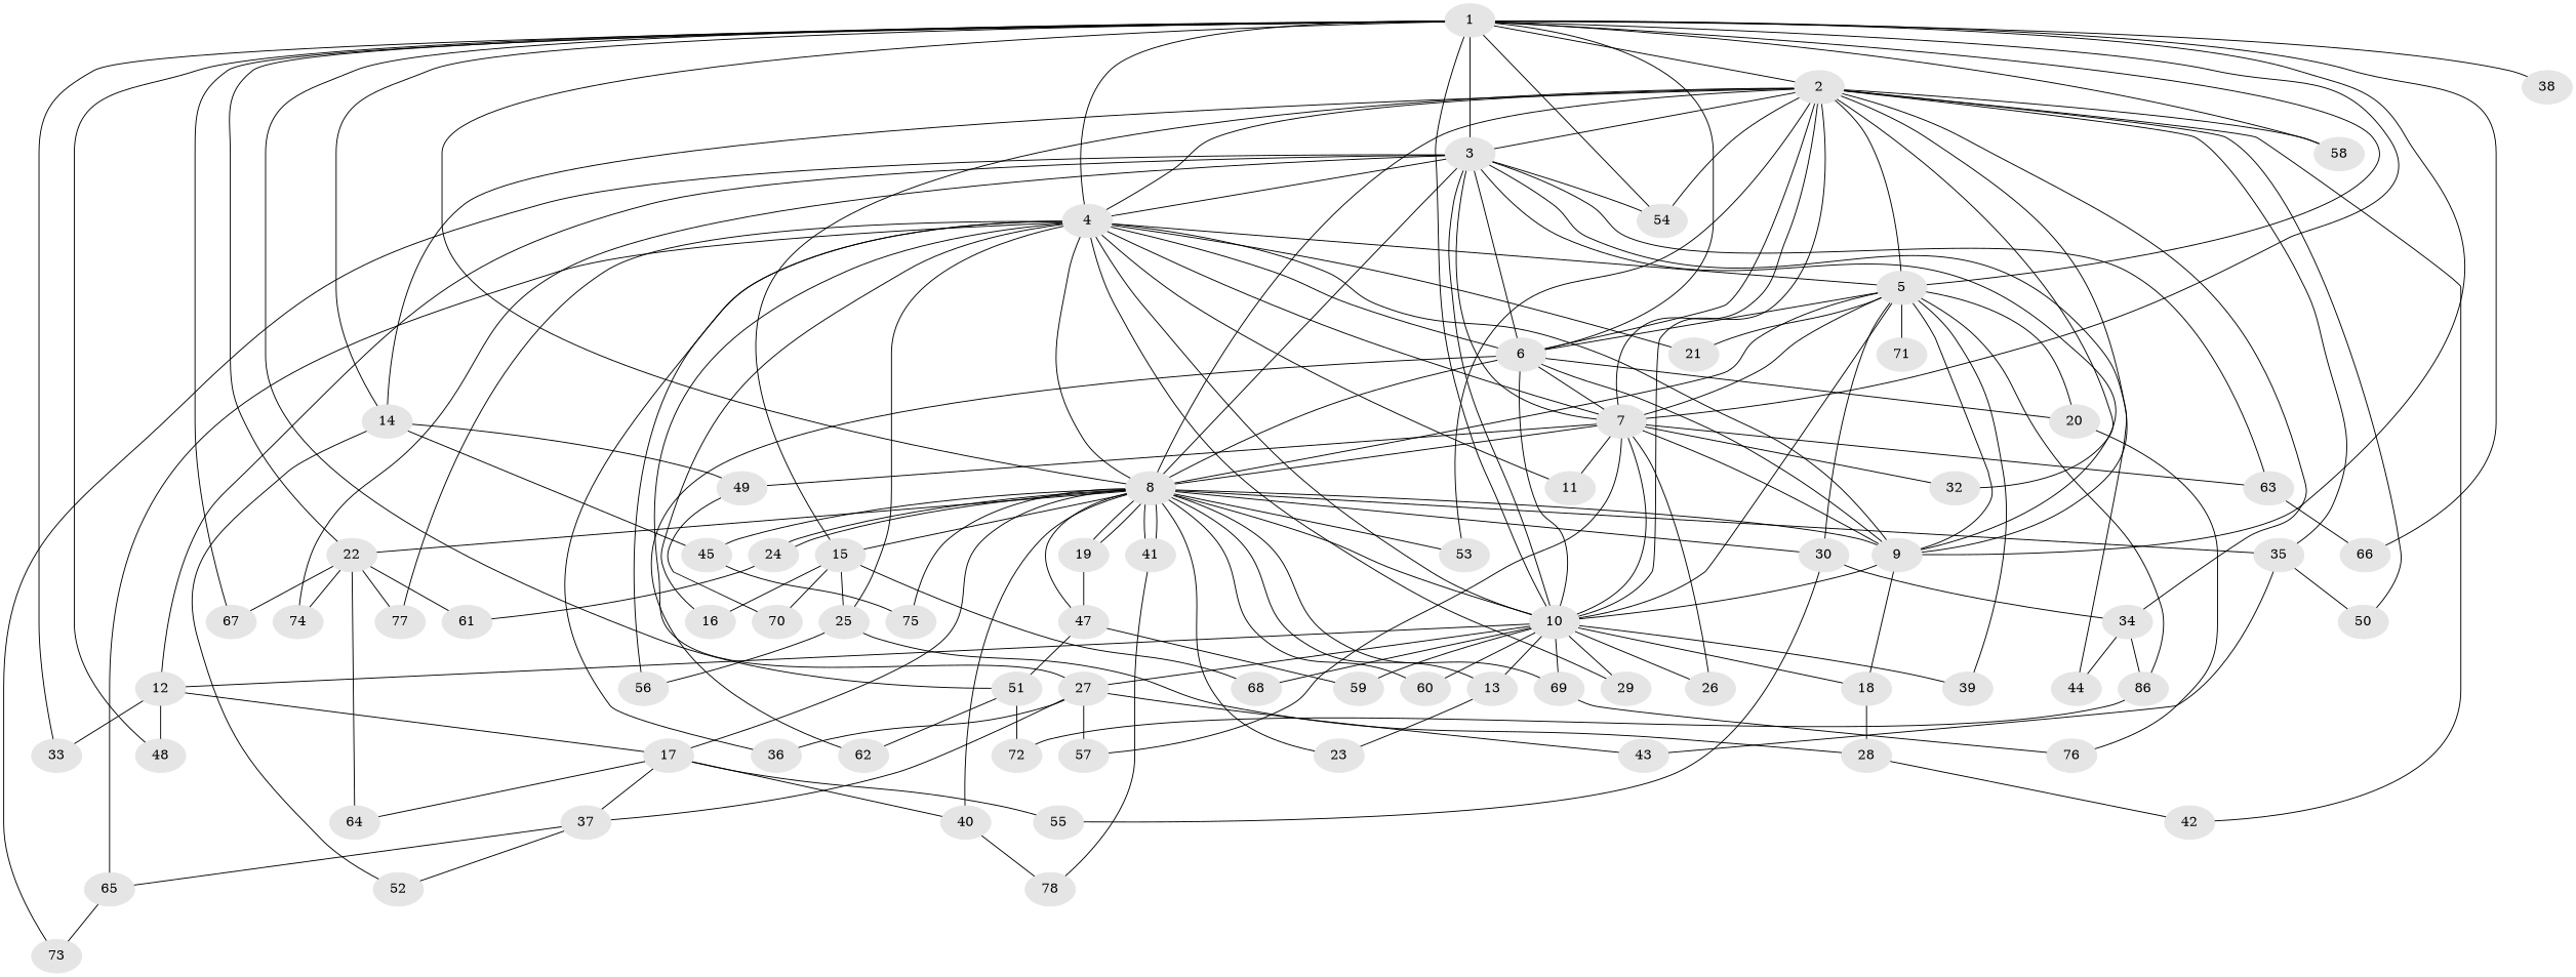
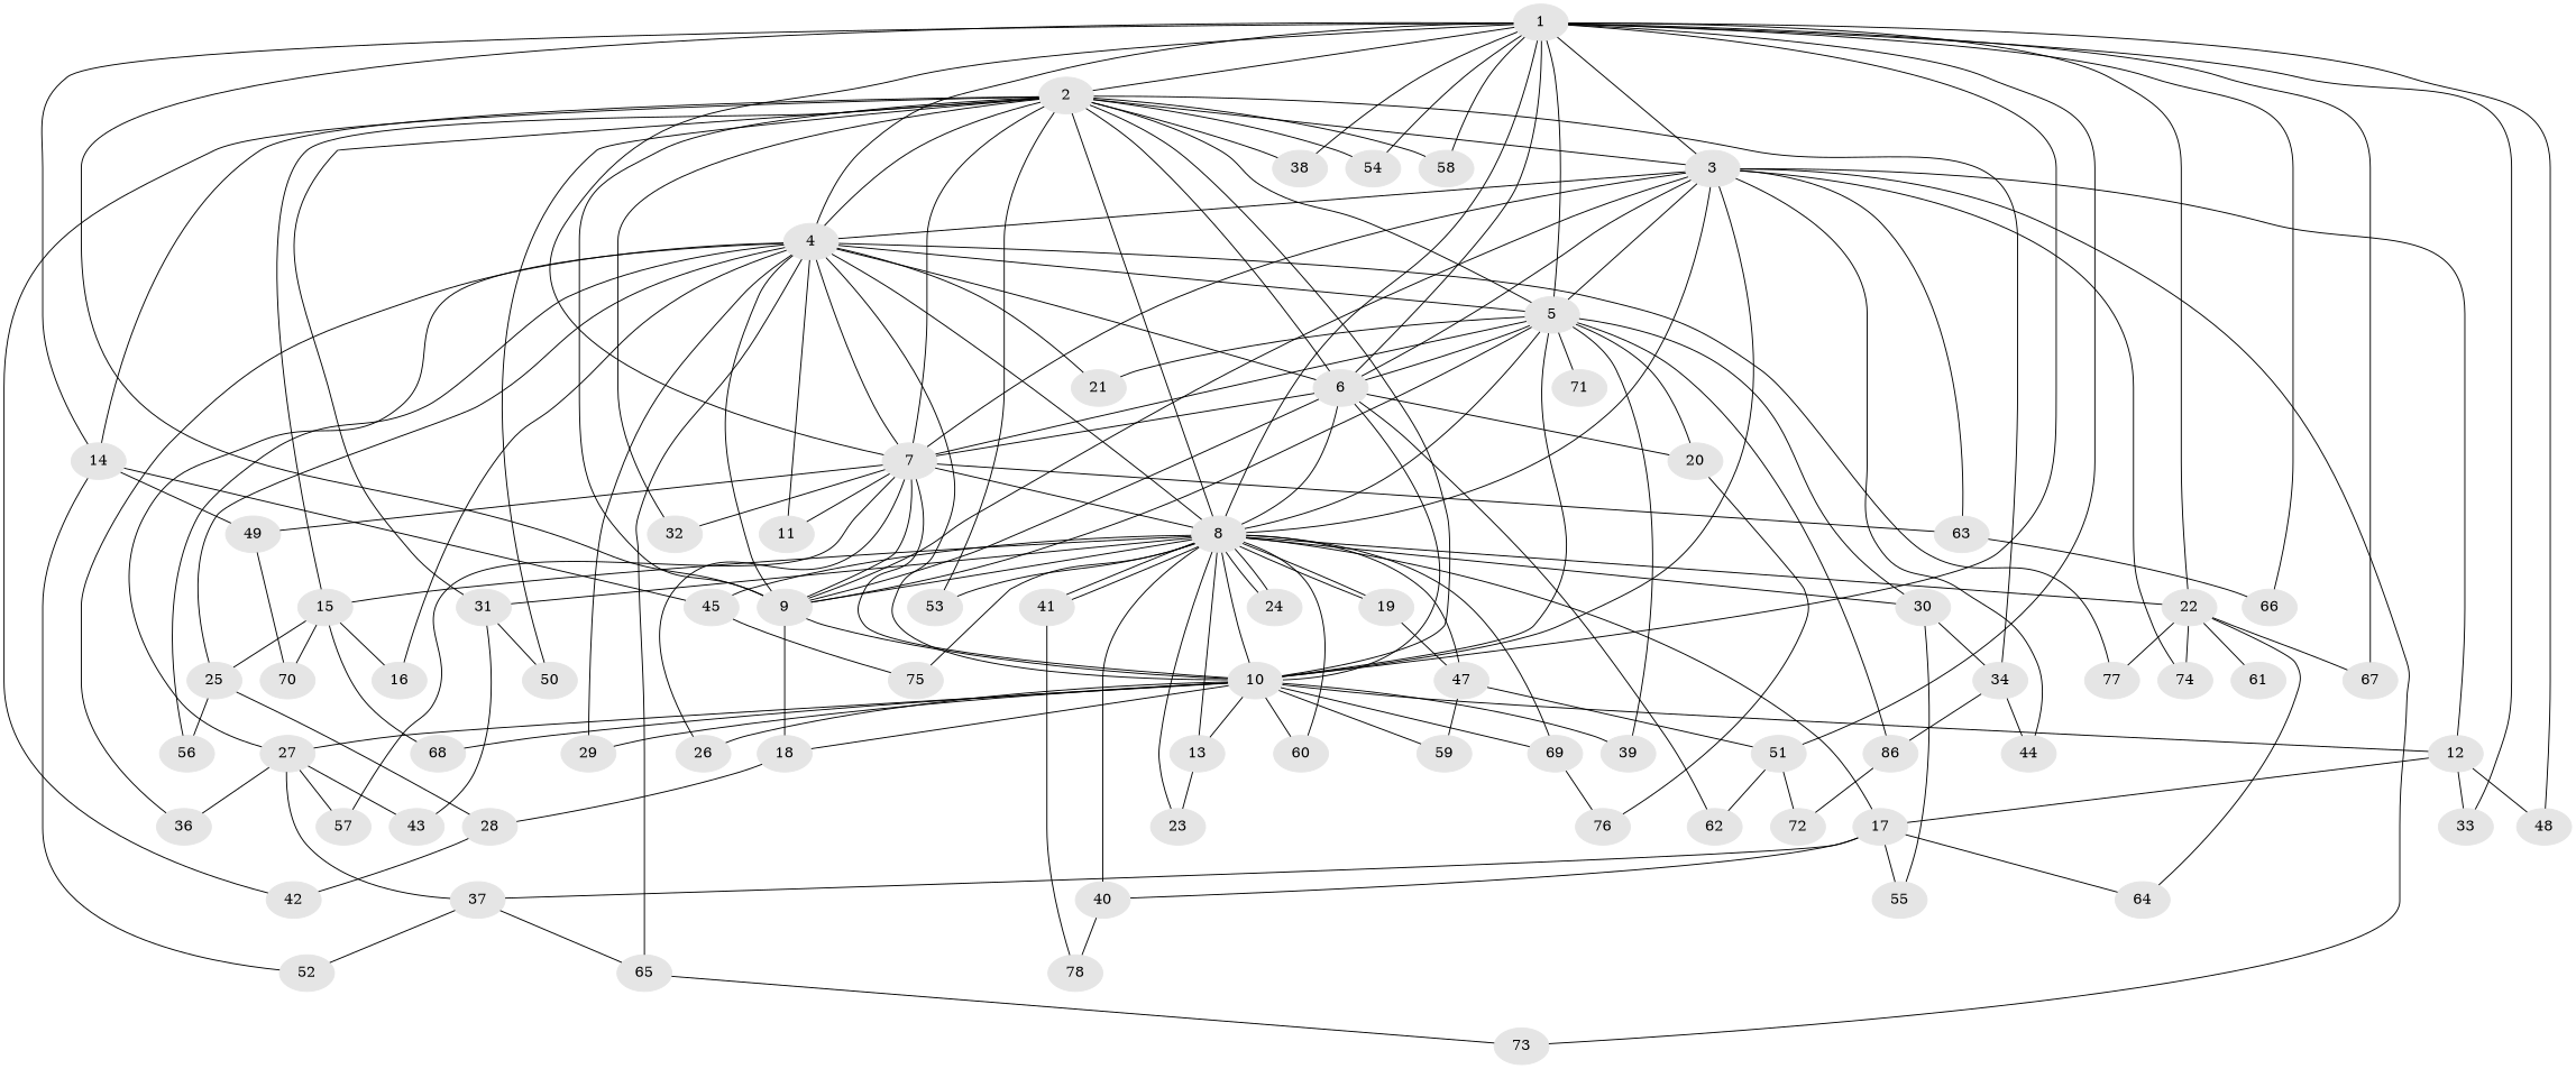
  graph {
    node [color=gray90 style=filled]
    1
    2
    3
    4
    5
    6
    7
    8
    9
    10
    14
    22
    33
    38
    48
    51
    54
    58
    66
    67
    15
-   31 [label=35]
+   31
    32
    34
    42
    50
    53
    12
    44
    63
    73
    74
    36
    11
    16
    21
    25
    27
    29
    56
    65
    77
    20
    30
    39
    n46 [label=86]
    71
    62
    26
    49
    57
    13
    17
    19
    23
    24
    40
    41
    45
    47
    60
    69
    75
    18
    59
    68
    52
    64
    61
    72
    70
    43
    28
    37
    76
    55
    78
    1 -- 2
    1 -- 3
    1 -- 4
    1 -- 5
    1 -- 6
    1 -- 7
    1 -- 8
    1 -- 9
    1 -- 10
    1 -- 14
    1 -- 22
    1 -- 33
    1 -- 38
    1 -- 48
    1 -- 51
    1 -- 54
    1 -- 58
    1 -- 66
    1 -- 67
    2 -- 3
    2 -- 4
    2 -- 5
    2 -- 6
    2 -- 7
    2 -- 8
    2 -- 9
    2 -- 10
    2 -- 14
+   2 -- 38
    2 -- 54
    2 -- 58
    2 -- 15
    2 -- 31
    2 -- 32
    2 -- 34
    2 -- 42
    2 -- 50
    2 -- 53
    3 -- 4
-   3 -- 54
+   3 -- 5
    3 -- 6
    3 -- 7
    3 -- 8
    3 -- 9
    3 -- 10
    3 -- 12
    3 -- 44
    3 -- 63
    3 -- 73
    3 -- 74
    4 -- 5
    4 -- 6
    4 -- 7
    4 -- 8
    4 -- 9
    4 -- 10
    4 -- 36
    4 -- 11
    4 -- 16
    4 -- 21
    4 -- 25
    4 -- 27
    4 -- 29
    4 -- 56
    4 -- 65
    4 -- 77
    5 -- 6
    5 -- 7
    5 -- 8
    5 -- 9
    5 -- 10
    5 -- 21
    5 -- 20
    5 -- 30
    5 -- 39
    5 -- n46
    5 -- 71
    6 -- 7
    6 -- 8
    6 -- 9
    6 -- 10
    6 -- 20
    6 -- 62
    7 -- 8
    7 -- 9
    7 -- 10
    7 -- 32
    7 -- 63
    7 -- 11
    7 -- 26
    7 -- 49
    7 -- 57
    8 -- 9
    8 -- 10
    8 -- 22
    8 -- 15
    8 -- 31
    8 -- 53
    8 -- 30
    8 -- 13
    8 -- 17
    8 -- 19
    8 -- 19
    8 -- 23
    8 -- 24
    8 -- 24
    8 -- 40
    8 -- 41
    8 -- 41
    8 -- 45
    8 -- 47
    8 -- 60
    8 -- 69
    8 -- 75
    9 -- 10
    9 -- 18
    10 -- 12
    10 -- 27
    10 -- 29
    10 -- 39
    10 -- 26
    10 -- 13
    10 -- 60
    10 -- 69
    10 -- 18
    10 -- 59
    10 -- 68
    14 -- 49
    14 -- 45
    14 -- 52
    22 -- 67
    22 -- 74
    22 -- 77
    22 -- 64
    22 -- 61
    51 -- 62
    51 -- 72
    15 -- 16
    15 -- 25
    15 -- 68
    15 -- 70
    31 -- 50
    31 -- 43
    34 -- 44
    34 -- n46
    12 -- 33
    12 -- 48
    12 -- 17
    63 -- 66
    25 -- 56
    25 -- 28
    27 -- 36
    27 -- 57
    27 -- 43
    27 -- 37
    65 -- 73
    20 -- 76
    30 -- 34
    30 -- 55
    n46 -- 72
    49 -- 70
    13 -- 23
    17 -- 40
    17 -- 64
    17 -- 37
    17 -- 55
    19 -- 47
-   24 -- 61
    40 -- 78
    41 -- 78
    45 -- 75
    47 -- 51
    47 -- 59
    69 -- 76
    18 -- 28
    28 -- 42
    37 -- 65
    37 -- 52
  }
